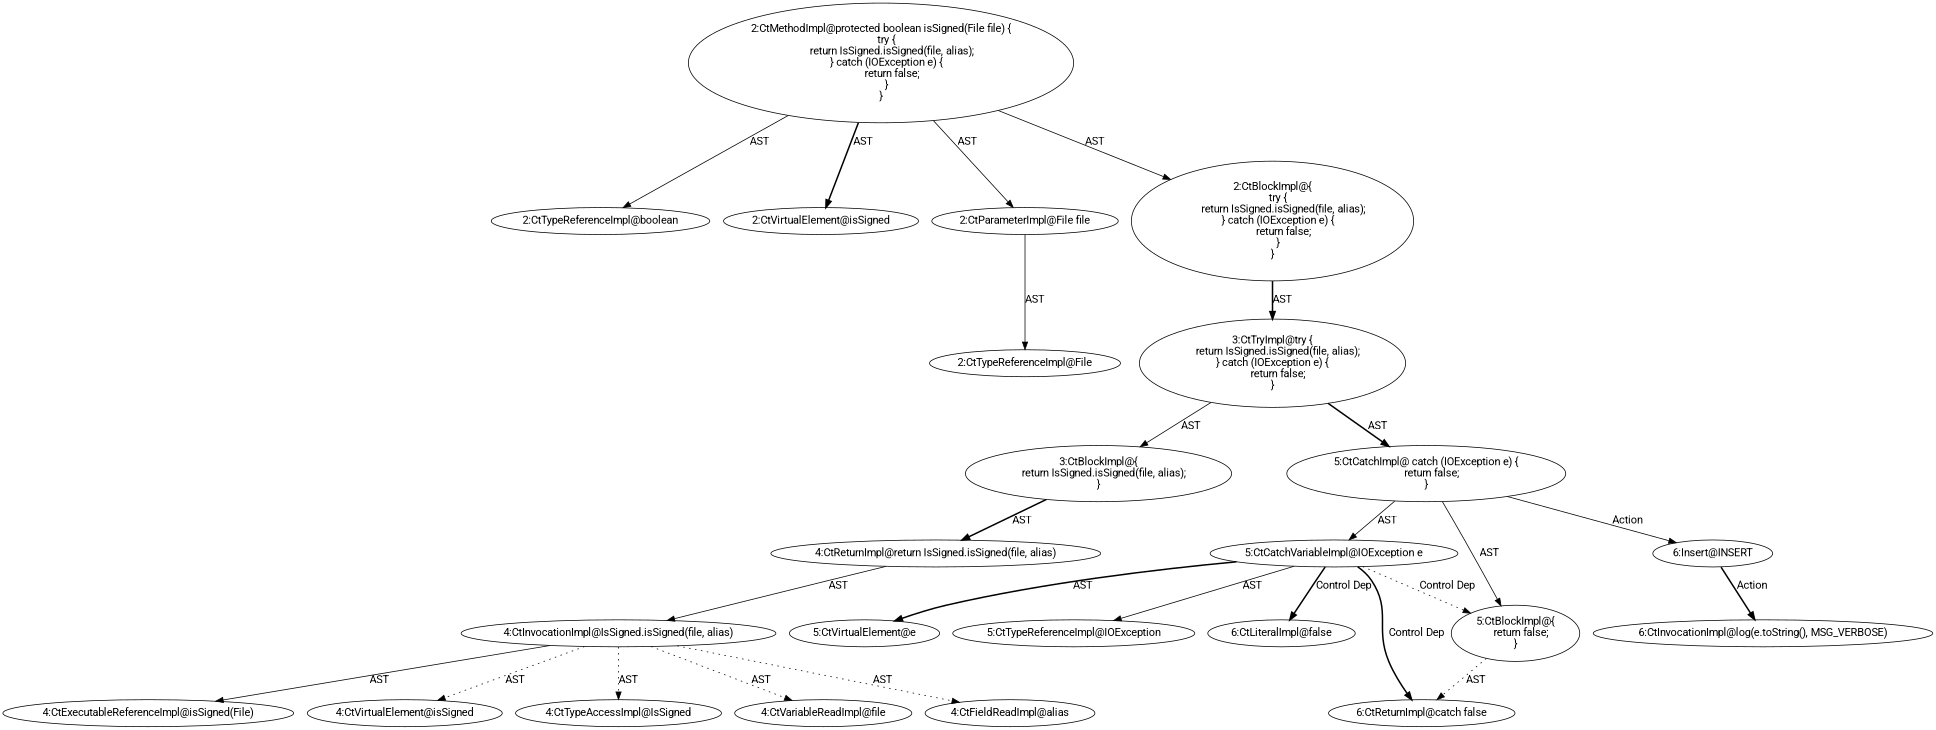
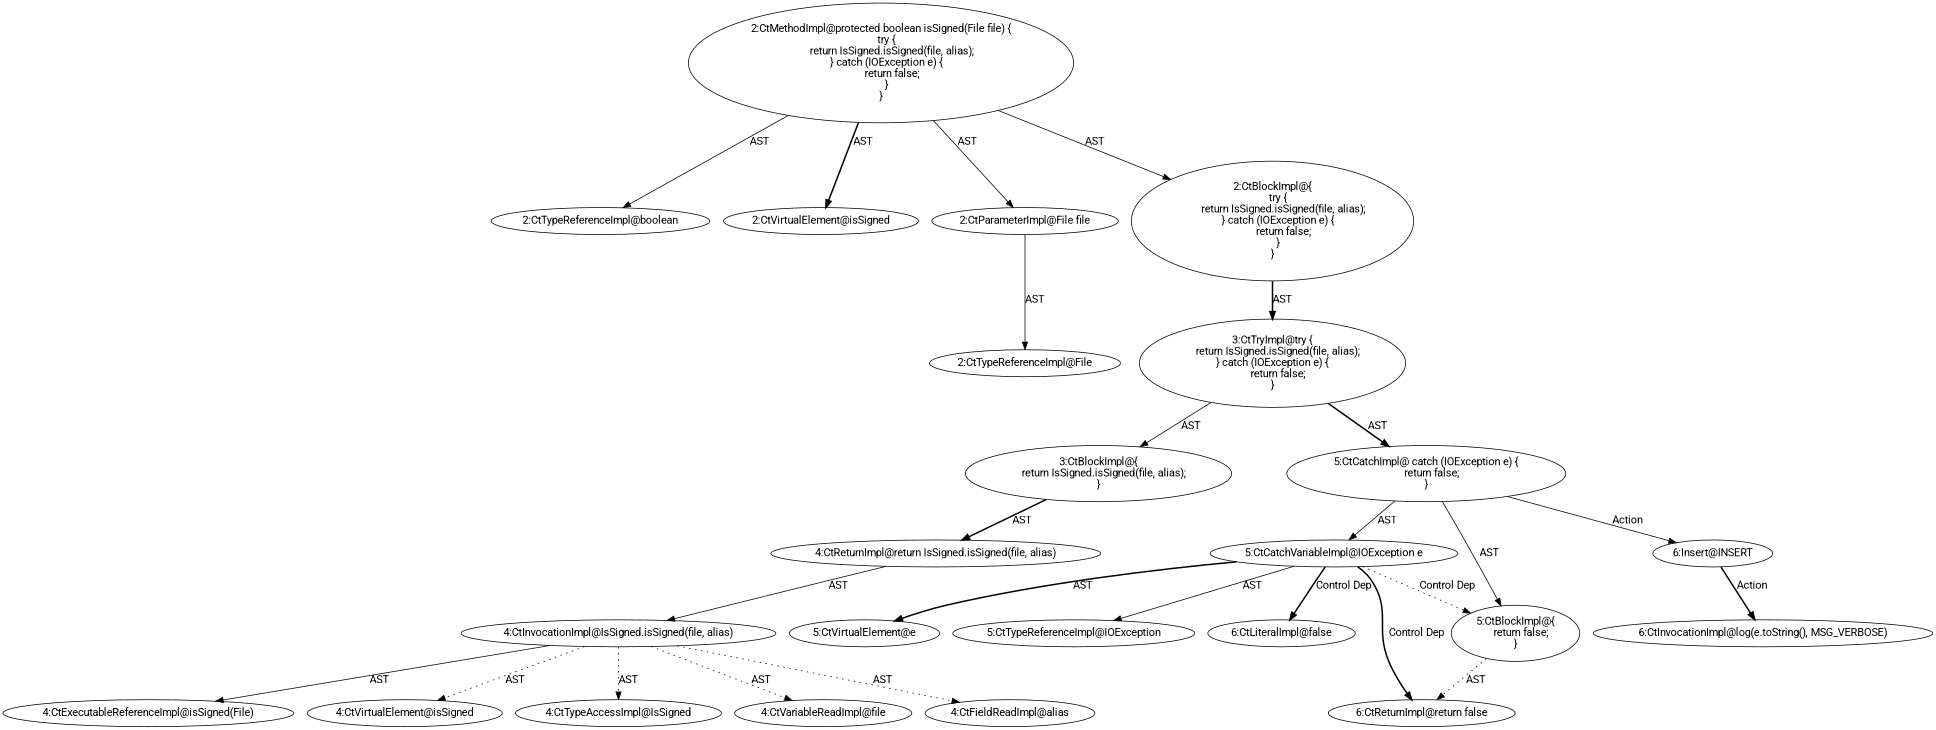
  digraph {
    fontname=Roboto
    node [fontname=Roboto shape=ellipse]
    edge [fontname=Roboto style=solid]
    n1 [label="2:CtTypeReferenceImpl@boolean"]
    n2 [label="2:CtVirtualElement@isSigned"]
    n3 [label="2:CtParameterImpl@File file"]
    n4 [label="2:CtTypeReferenceImpl@File"]
    n5 [label="4:CtExecutableReferenceImpl@isSigned(File)"]
    n6 [label="4:CtVirtualElement@isSigned"]
    n7 [label="4:CtTypeAccessImpl@IsSigned"]
    n8 [label="4:CtVariableReadImpl@file"]
    n9 [label="4:CtFieldReadImpl@alias"]
    n10 [label="4:CtInvocationImpl@IsSigned.isSigned(file, alias)"]
    n11 [label="4:CtReturnImpl@return IsSigned.isSigned(file, alias)"]
    n12 [label="3:CtBlockImpl@\{\n    return IsSigned.isSigned(file, alias);\n\}"]
    n13 [label="5:CtVirtualElement@e"]
    n14 [label="5:CtTypeReferenceImpl@IOException"]
    n15 [label="5:CtCatchVariableImpl@IOException e"]
    n16 [label="6:CtLiteralImpl@false"]
-   n17 [label="6:CtReturnImpl@catch false"]
+   n17 [label="6:CtReturnImpl@return false"]
    n18 [label="5:CtBlockImpl@\{\n    return false;\n\}"]
    n19 [label="5:CtCatchImpl@ catch (IOException e) \{\n    return false;\n\}"]
    n20 [label="6:Insert@INSERT"]
    n21 [label="6:CtInvocationImpl@log(e.toString(), MSG_VERBOSE)"]
    n22 [label="3:CtTryImpl@try \{\n    return IsSigned.isSigned(file, alias);\n\} catch (IOException e) \{\n    return false;\n\}"]
    n23 [label="2:CtBlockImpl@\{\n    try \{\n        return IsSigned.isSigned(file, alias);\n    \} catch (IOException e) \{\n        return false;\n    \}\n\}"]
    n24 [label="2:CtMethodImpl@protected boolean isSigned(File file) \{\n    try \{\n        return IsSigned.isSigned(file, alias);\n    \} catch (IOException e) \{\n        return false;\n    \}\n\}"]
    n3 -> n4 [label=AST]
    n10 -> n5 [label=AST]
    n10 -> n6 [label=AST style=dotted]
    n10 -> n7 [label=AST style=dotted]
    n10 -> n8 [label=AST style=dotted]
    n10 -> n9 [label=AST style=dotted]
    n11 -> n10 [label=AST]
    n12 -> n11 [label=AST style=bold]
    n15 -> n13 [label=AST style=bold]
    n15 -> n14 [label=AST]
    n15 -> n16 [label="Control Dep" style=bold]
    n15 -> n17 [label="Control Dep" style=bold]
    n15 -> n18 [label="Control Dep" style=dotted]
    n18 -> n17 [label=AST style=dotted]
    n19 -> n15 [label=AST]
    n19 -> n18 [label=AST]
    n19 -> n20 [label=Action]
    n20 -> n21 [label=Action style=bold]
    n22 -> n12 [label=AST]
    n22 -> n19 [label=AST style=bold]
    n23 -> n22 [label=AST style=bold]
    n24 -> n1 [label=AST]
    n24 -> n2 [label=AST style=bold]
    n24 -> n3 [label=AST]
    n24 -> n23 [label=AST]
  }
